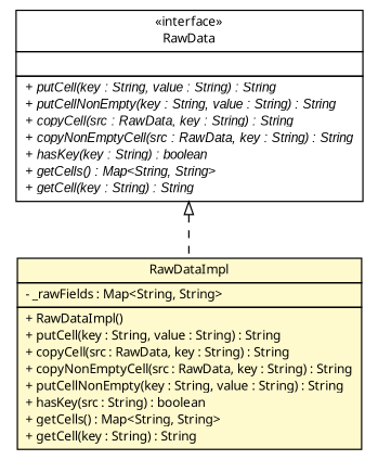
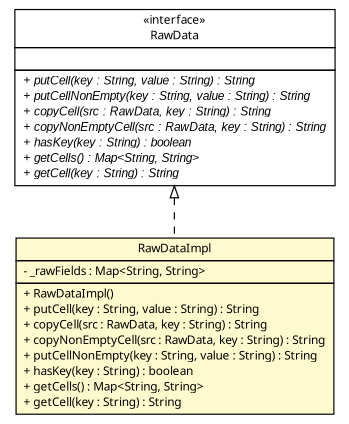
  digraph {
    nodesep=0.25
    ranksep=0.5
    fontname="Noto Sans"
    node [fontcolor=black fontname="Noto Sans" fontsize=10.0 shape=plaintext]
-   n1 [label=<<table title="org.tanjakostic.jcleancim.docgen.collector.RawDataImpl" border="0" cellborder="1" cellspacing="0" cellpadding="2" port="p" bgcolor="lemonChiffon" href="./RawDataImpl.html"> 		<tr><td><table border="0" cellspacing="0" cellpadding="1"> <tr><td align="center" balign="center"> RawDataImpl </td></tr> 		</table></td></tr> 		<tr><td><table border="0" cellspacing="0" cellpadding="1"> <tr><td align="left" balign="left"> - _rawFields : Map&lt;String, String&gt; </td></tr> 		</table></td></tr> 		<tr><td><table border="0" cellspacing="0" cellpadding="1"> <tr><td align="left" balign="left"> + RawDataImpl() </td></tr> <tr><td align="left" balign="left"> + putCell(key : String, value : String) : String </td></tr> <tr><td align="left" balign="left"> + copyCell(src : RawData, key : String) : String </td></tr> <tr><td align="left" balign="left"> + copyNonEmptyCell(src : RawData, key : String) : String </td></tr> <tr><td align="left" balign="left"> + putCellNonEmpty(key : String, value : String) : String </td></tr> <tr><td align="left" balign="left"> + hasKey(src : String) : boolean </td></tr> <tr><td align="left" balign="left"> + getCells() : Map&lt;String, String&gt; </td></tr> <tr><td align="left" balign="left"> + getCell(key : String) : String </td></tr> 		</table></td></tr> 		</table>>]
+   n1 [label=<<table title="org.tanjakostic.jcleancim.docgen.collector.RawDataImpl" border="0" cellborder="1" cellspacing="0" cellpadding="2" port="p" bgcolor="lemonChiffon" href="./RawDataImpl.html"> 		<tr><td><table border="0" cellspacing="0" cellpadding="1"> <tr><td align="center" balign="center"> RawDataImpl </td></tr> 		</table></td></tr> 		<tr><td><table border="0" cellspacing="0" cellpadding="1"> <tr><td align="left" balign="left"> - _rawFields : Map&lt;String, String&gt; </td></tr> 		</table></td></tr> 		<tr><td><table border="0" cellspacing="0" cellpadding="1"> <tr><td align="left" balign="left"> + RawDataImpl() </td></tr> <tr><td align="left" balign="left"> + putCell(key : String, value : String) : String </td></tr> <tr><td align="left" balign="left"> + copyCell(src : RawData, key : String) : String </td></tr> <tr><td align="left" balign="left"> + copyNonEmptyCell(src : RawData, key : String) : String </td></tr> <tr><td align="left" balign="left"> + putCellNonEmpty(key : String, value : String) : String </td></tr> <tr><td align="left" balign="left"> + hasKey(key : String) : boolean </td></tr> <tr><td align="left" balign="left"> + getCells() : Map&lt;String, String&gt; </td></tr> <tr><td align="left" balign="left"> + getCell(key : String) : String </td></tr> 		</table></td></tr> 		</table>>]
    n2 [label=<<table title="org.tanjakostic.jcleancim.docgen.collector.RawData" border="0" cellborder="1" cellspacing="0" cellpadding="2" port="p" href="./RawData.html"> 		<tr><td><table border="0" cellspacing="0" cellpadding="1"> <tr><td align="center" balign="center"> &#171;interface&#187; </td></tr> <tr><td align="center" balign="center"> RawData </td></tr> 		</table></td></tr> 		<tr><td><table border="0" cellspacing="0" cellpadding="1"> <tr><td align="left" balign="left">  </td></tr> 		</table></td></tr> 		<tr><td><table border="0" cellspacing="0" cellpadding="1"> <tr><td align="left" balign="left"><font face="Arial Italic" point-size="10.0"> + putCell(key : String, value : String) : String </font></td></tr> <tr><td align="left" balign="left"><font face="Arial Italic" point-size="10.0"> + putCellNonEmpty(key : String, value : String) : String </font></td></tr> <tr><td align="left" balign="left"><font face="Arial Italic" point-size="10.0"> + copyCell(src : RawData, key : String) : String </font></td></tr> <tr><td align="left" balign="left"><font face="Arial Italic" point-size="10.0"> + copyNonEmptyCell(src : RawData, key : String) : String </font></td></tr> <tr><td align="left" balign="left"><font face="Arial Italic" point-size="10.0"> + hasKey(key : String) : boolean </font></td></tr> <tr><td align="left" balign="left"><font face="Arial Italic" point-size="10.0"> + getCells() : Map&lt;String, String&gt; </font></td></tr> <tr><td align="left" balign="left"><font face="Arial Italic" point-size="10.0"> + getCell(key : String) : String </font></td></tr> 		</table></td></tr> 		</table>>]
    n2 -> n1 [arrowtail=empty dir=back fontname="Noto Sans" fontsize=10 headport=p labelfontname=arial labelfontsize=10 style=dashed tailport=p]
  }
